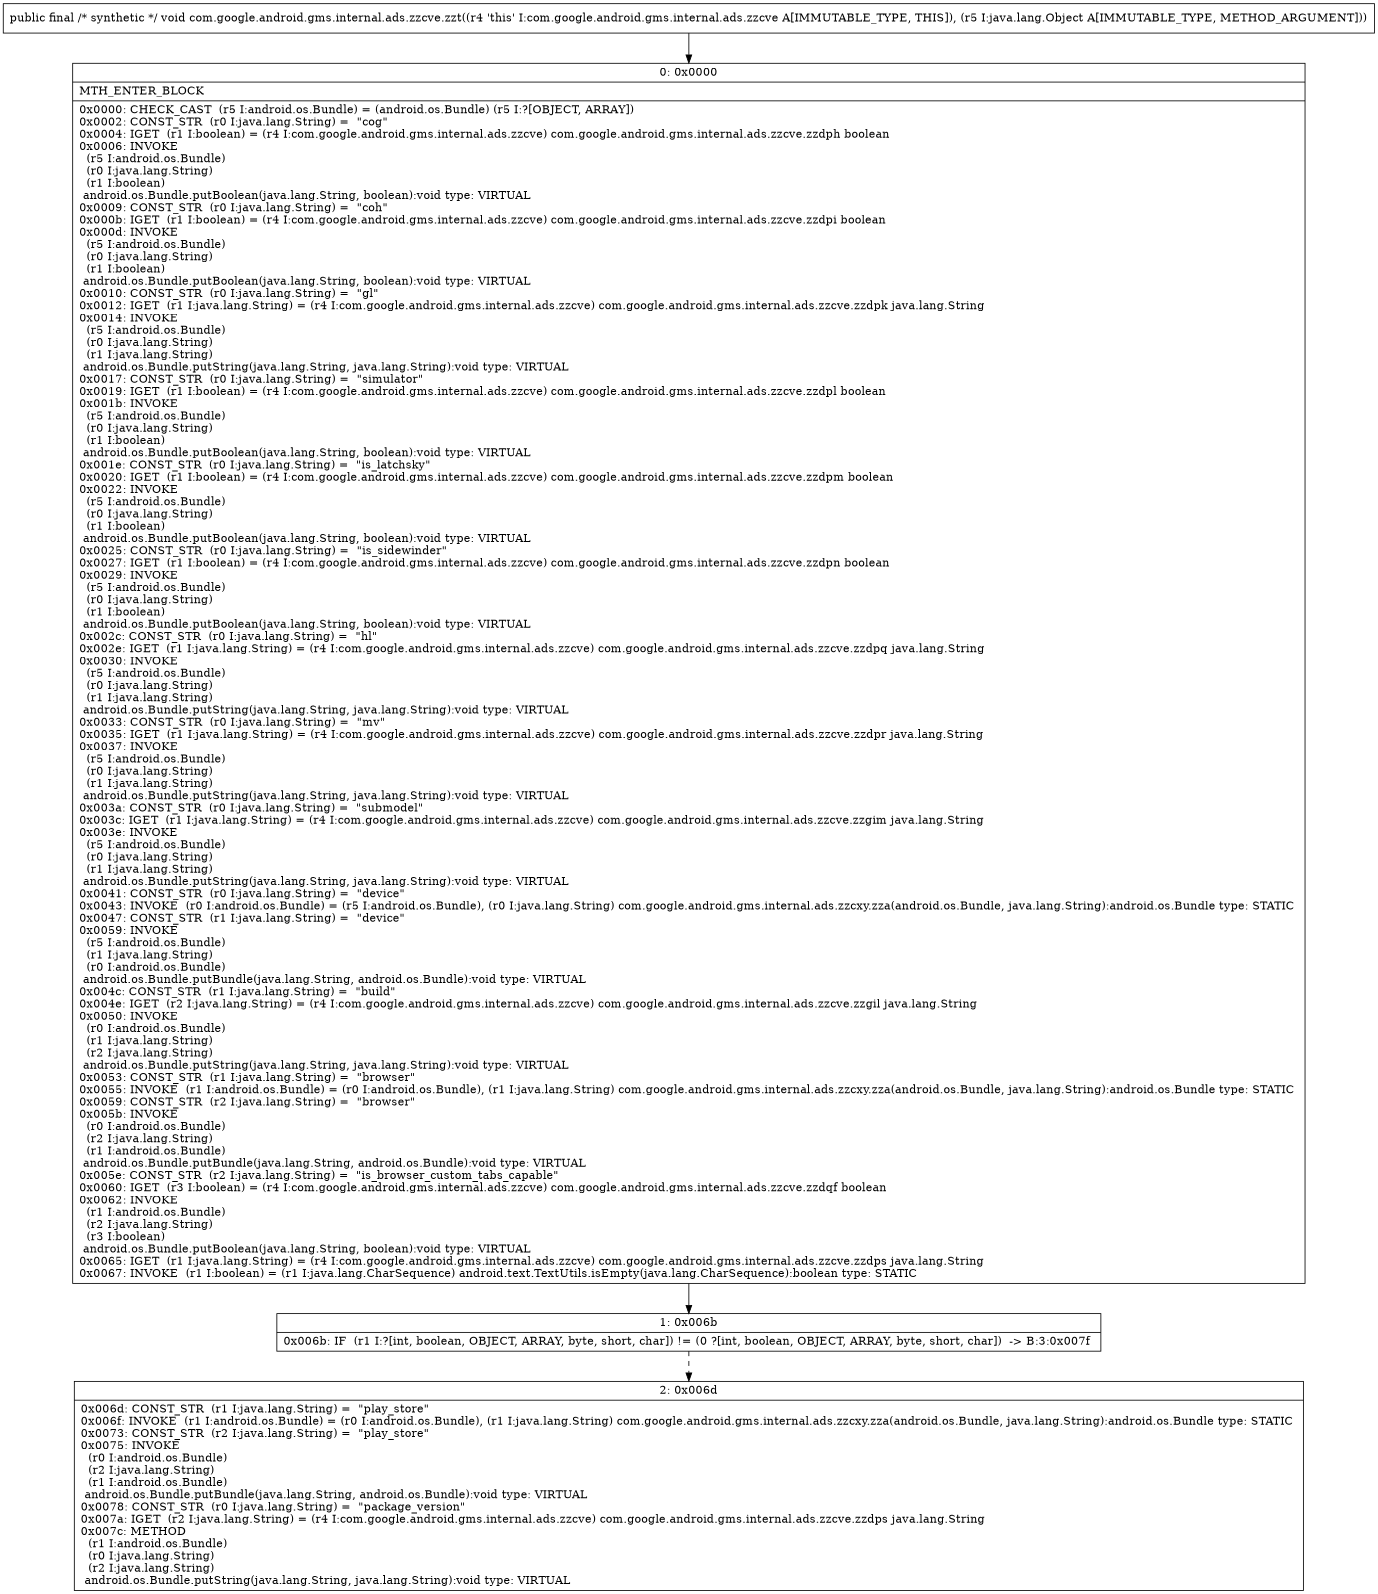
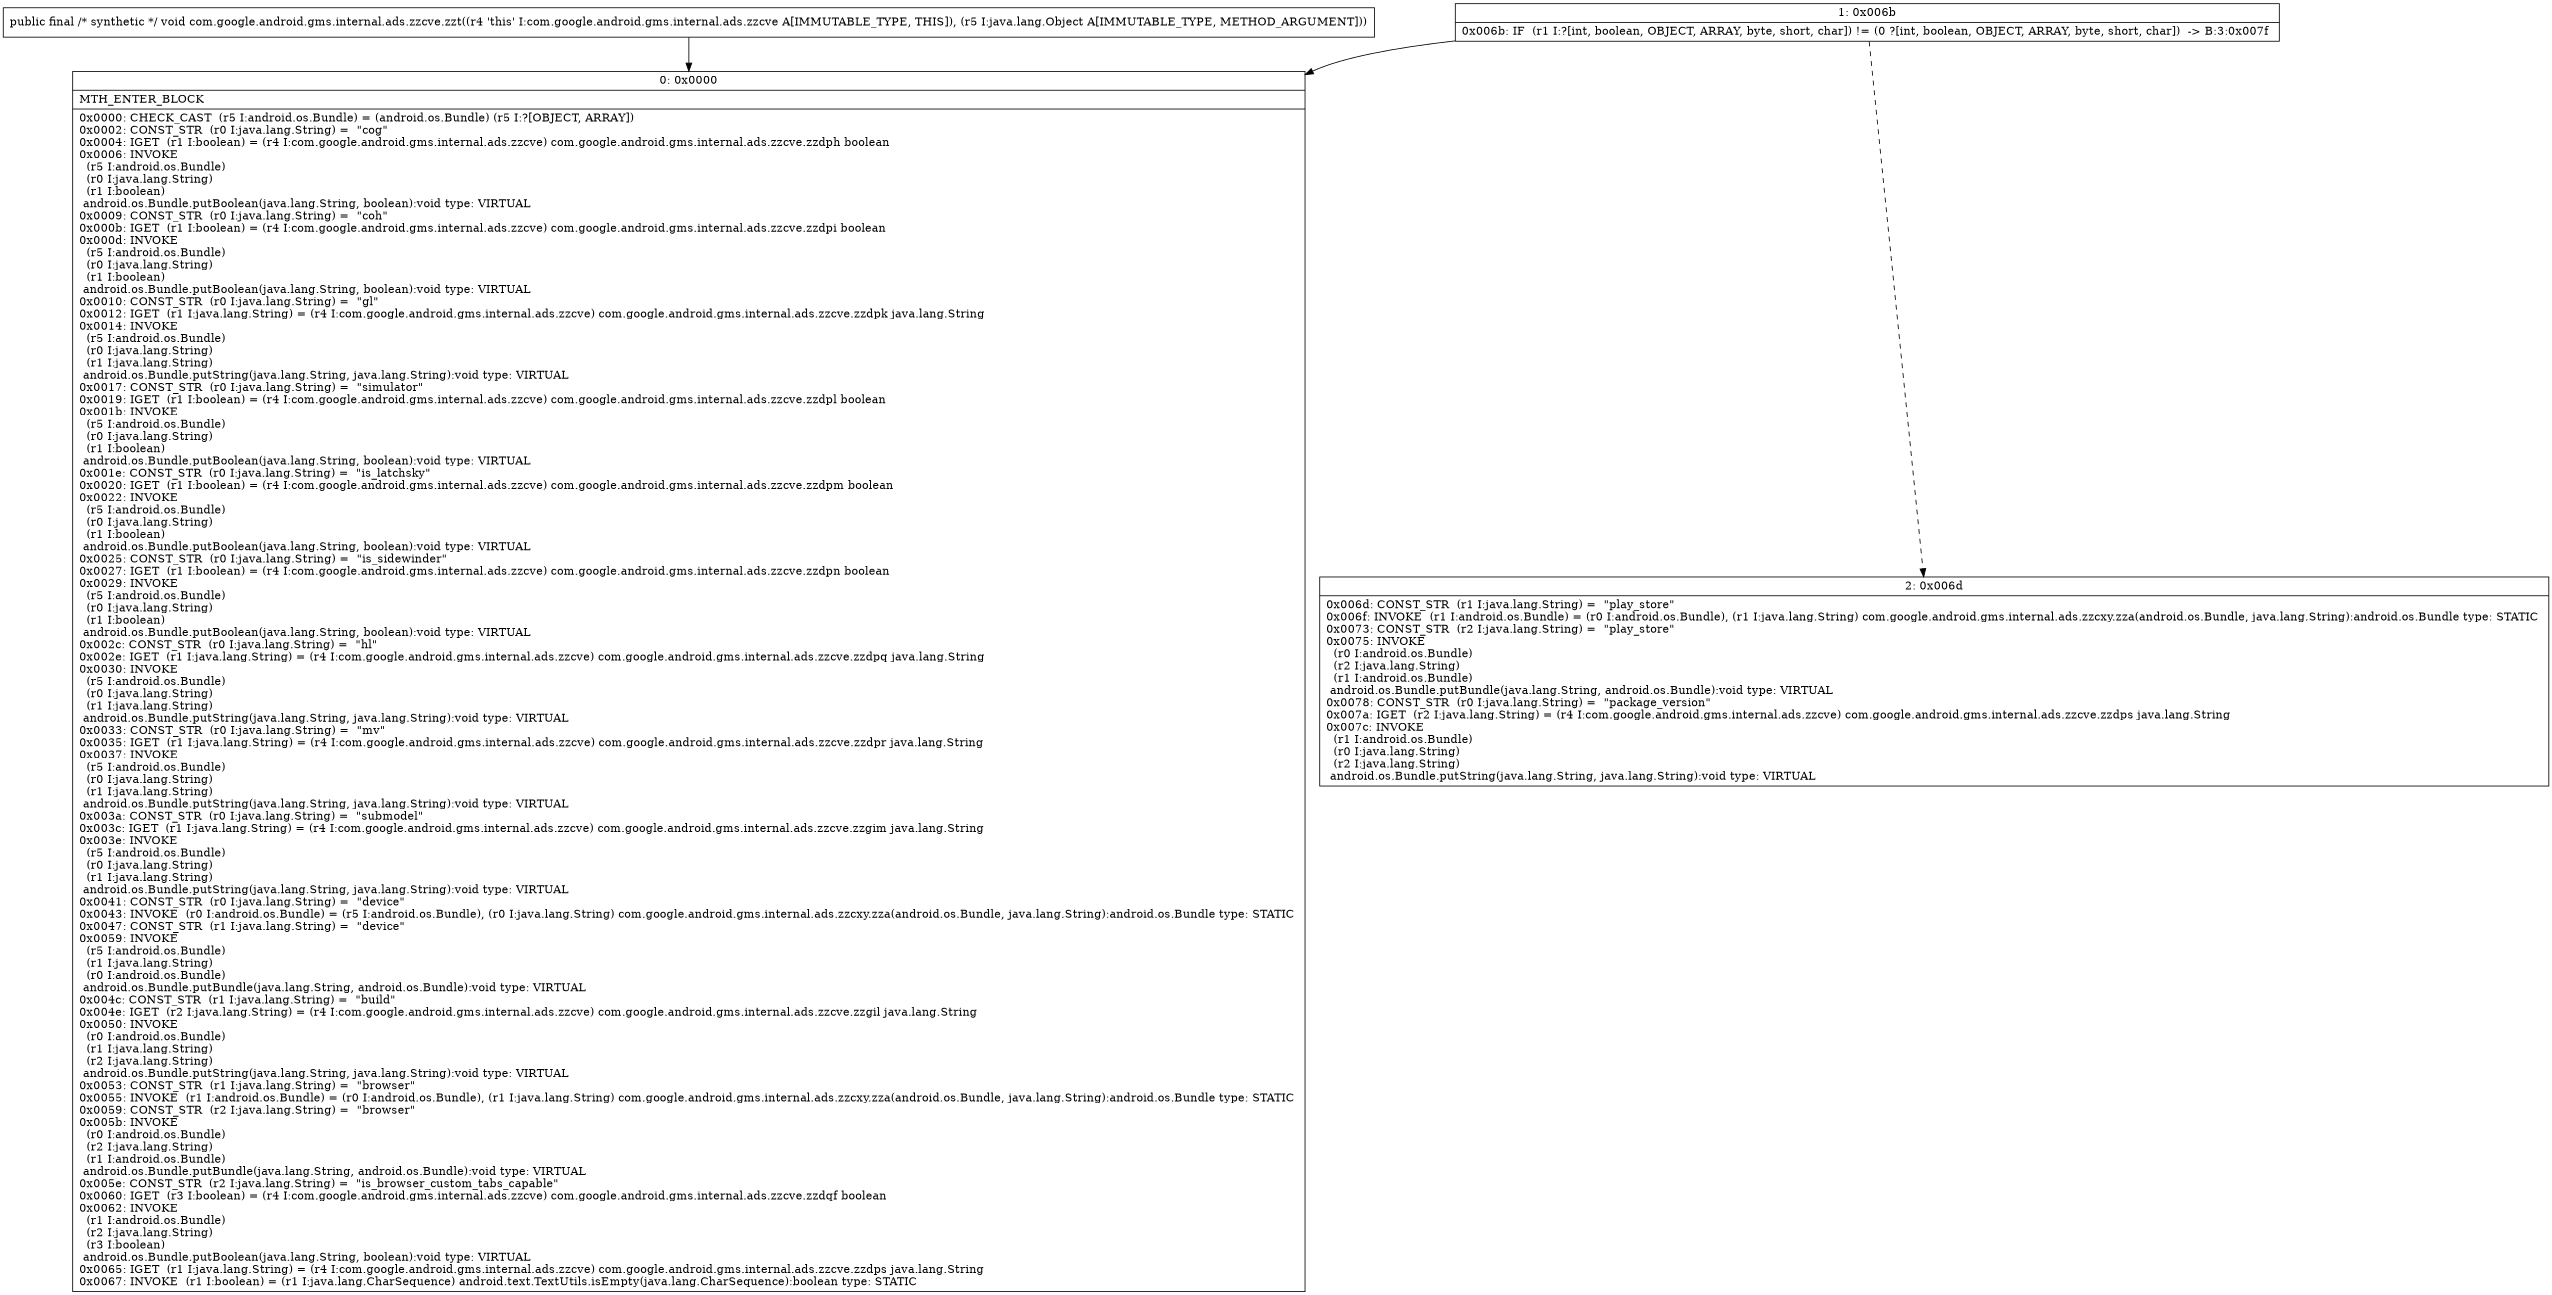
  digraph {
    node [shape=record]
    n1 [label="{0\:\ 0x0000|MTH_ENTER_BLOCK\l|0x0000: CHECK_CAST  (r5 I:android.os.Bundle) = (android.os.Bundle) (r5 I:?[OBJECT, ARRAY]) \l0x0002: CONST_STR  (r0 I:java.lang.String) =  \"cog\" \l0x0004: IGET  (r1 I:boolean) = (r4 I:com.google.android.gms.internal.ads.zzcve) com.google.android.gms.internal.ads.zzcve.zzdph boolean \l0x0006: INVOKE  \l  (r5 I:android.os.Bundle)\l  (r0 I:java.lang.String)\l  (r1 I:boolean)\l android.os.Bundle.putBoolean(java.lang.String, boolean):void type: VIRTUAL \l0x0009: CONST_STR  (r0 I:java.lang.String) =  \"coh\" \l0x000b: IGET  (r1 I:boolean) = (r4 I:com.google.android.gms.internal.ads.zzcve) com.google.android.gms.internal.ads.zzcve.zzdpi boolean \l0x000d: INVOKE  \l  (r5 I:android.os.Bundle)\l  (r0 I:java.lang.String)\l  (r1 I:boolean)\l android.os.Bundle.putBoolean(java.lang.String, boolean):void type: VIRTUAL \l0x0010: CONST_STR  (r0 I:java.lang.String) =  \"gl\" \l0x0012: IGET  (r1 I:java.lang.String) = (r4 I:com.google.android.gms.internal.ads.zzcve) com.google.android.gms.internal.ads.zzcve.zzdpk java.lang.String \l0x0014: INVOKE  \l  (r5 I:android.os.Bundle)\l  (r0 I:java.lang.String)\l  (r1 I:java.lang.String)\l android.os.Bundle.putString(java.lang.String, java.lang.String):void type: VIRTUAL \l0x0017: CONST_STR  (r0 I:java.lang.String) =  \"simulator\" \l0x0019: IGET  (r1 I:boolean) = (r4 I:com.google.android.gms.internal.ads.zzcve) com.google.android.gms.internal.ads.zzcve.zzdpl boolean \l0x001b: INVOKE  \l  (r5 I:android.os.Bundle)\l  (r0 I:java.lang.String)\l  (r1 I:boolean)\l android.os.Bundle.putBoolean(java.lang.String, boolean):void type: VIRTUAL \l0x001e: CONST_STR  (r0 I:java.lang.String) =  \"is_latchsky\" \l0x0020: IGET  (r1 I:boolean) = (r4 I:com.google.android.gms.internal.ads.zzcve) com.google.android.gms.internal.ads.zzcve.zzdpm boolean \l0x0022: INVOKE  \l  (r5 I:android.os.Bundle)\l  (r0 I:java.lang.String)\l  (r1 I:boolean)\l android.os.Bundle.putBoolean(java.lang.String, boolean):void type: VIRTUAL \l0x0025: CONST_STR  (r0 I:java.lang.String) =  \"is_sidewinder\" \l0x0027: IGET  (r1 I:boolean) = (r4 I:com.google.android.gms.internal.ads.zzcve) com.google.android.gms.internal.ads.zzcve.zzdpn boolean \l0x0029: INVOKE  \l  (r5 I:android.os.Bundle)\l  (r0 I:java.lang.String)\l  (r1 I:boolean)\l android.os.Bundle.putBoolean(java.lang.String, boolean):void type: VIRTUAL \l0x002c: CONST_STR  (r0 I:java.lang.String) =  \"hl\" \l0x002e: IGET  (r1 I:java.lang.String) = (r4 I:com.google.android.gms.internal.ads.zzcve) com.google.android.gms.internal.ads.zzcve.zzdpq java.lang.String \l0x0030: INVOKE  \l  (r5 I:android.os.Bundle)\l  (r0 I:java.lang.String)\l  (r1 I:java.lang.String)\l android.os.Bundle.putString(java.lang.String, java.lang.String):void type: VIRTUAL \l0x0033: CONST_STR  (r0 I:java.lang.String) =  \"mv\" \l0x0035: IGET  (r1 I:java.lang.String) = (r4 I:com.google.android.gms.internal.ads.zzcve) com.google.android.gms.internal.ads.zzcve.zzdpr java.lang.String \l0x0037: INVOKE  \l  (r5 I:android.os.Bundle)\l  (r0 I:java.lang.String)\l  (r1 I:java.lang.String)\l android.os.Bundle.putString(java.lang.String, java.lang.String):void type: VIRTUAL \l0x003a: CONST_STR  (r0 I:java.lang.String) =  \"submodel\" \l0x003c: IGET  (r1 I:java.lang.String) = (r4 I:com.google.android.gms.internal.ads.zzcve) com.google.android.gms.internal.ads.zzcve.zzgim java.lang.String \l0x003e: INVOKE  \l  (r5 I:android.os.Bundle)\l  (r0 I:java.lang.String)\l  (r1 I:java.lang.String)\l android.os.Bundle.putString(java.lang.String, java.lang.String):void type: VIRTUAL \l0x0041: CONST_STR  (r0 I:java.lang.String) =  \"device\" \l0x0043: INVOKE  (r0 I:android.os.Bundle) = (r5 I:android.os.Bundle), (r0 I:java.lang.String) com.google.android.gms.internal.ads.zzcxy.zza(android.os.Bundle, java.lang.String):android.os.Bundle type: STATIC \l0x0047: CONST_STR  (r1 I:java.lang.String) =  \"device\" \l0x0059: INVOKE  \l  (r5 I:android.os.Bundle)\l  (r1 I:java.lang.String)\l  (r0 I:android.os.Bundle)\l android.os.Bundle.putBundle(java.lang.String, android.os.Bundle):void type: VIRTUAL \l0x004c: CONST_STR  (r1 I:java.lang.String) =  \"build\" \l0x004e: IGET  (r2 I:java.lang.String) = (r4 I:com.google.android.gms.internal.ads.zzcve) com.google.android.gms.internal.ads.zzcve.zzgil java.lang.String \l0x0050: INVOKE  \l  (r0 I:android.os.Bundle)\l  (r1 I:java.lang.String)\l  (r2 I:java.lang.String)\l android.os.Bundle.putString(java.lang.String, java.lang.String):void type: VIRTUAL \l0x0053: CONST_STR  (r1 I:java.lang.String) =  \"browser\" \l0x0055: INVOKE  (r1 I:android.os.Bundle) = (r0 I:android.os.Bundle), (r1 I:java.lang.String) com.google.android.gms.internal.ads.zzcxy.zza(android.os.Bundle, java.lang.String):android.os.Bundle type: STATIC \l0x0059: CONST_STR  (r2 I:java.lang.String) =  \"browser\" \l0x005b: INVOKE  \l  (r0 I:android.os.Bundle)\l  (r2 I:java.lang.String)\l  (r1 I:android.os.Bundle)\l android.os.Bundle.putBundle(java.lang.String, android.os.Bundle):void type: VIRTUAL \l0x005e: CONST_STR  (r2 I:java.lang.String) =  \"is_browser_custom_tabs_capable\" \l0x0060: IGET  (r3 I:boolean) = (r4 I:com.google.android.gms.internal.ads.zzcve) com.google.android.gms.internal.ads.zzcve.zzdqf boolean \l0x0062: INVOKE  \l  (r1 I:android.os.Bundle)\l  (r2 I:java.lang.String)\l  (r3 I:boolean)\l android.os.Bundle.putBoolean(java.lang.String, boolean):void type: VIRTUAL \l0x0065: IGET  (r1 I:java.lang.String) = (r4 I:com.google.android.gms.internal.ads.zzcve) com.google.android.gms.internal.ads.zzcve.zzdps java.lang.String \l0x0067: INVOKE  (r1 I:boolean) = (r1 I:java.lang.CharSequence) android.text.TextUtils.isEmpty(java.lang.CharSequence):boolean type: STATIC \l}"]
    n2 [label="{1\:\ 0x006b|0x006b: IF  (r1 I:?[int, boolean, OBJECT, ARRAY, byte, short, char]) != (0 ?[int, boolean, OBJECT, ARRAY, byte, short, char])  \-\> B:3:0x007f \l}"]
-   n3 [label="{2\:\ 0x006d|0x006d: CONST_STR  (r1 I:java.lang.String) =  \"play_store\" \l0x006f: INVOKE  (r1 I:android.os.Bundle) = (r0 I:android.os.Bundle), (r1 I:java.lang.String) com.google.android.gms.internal.ads.zzcxy.zza(android.os.Bundle, java.lang.String):android.os.Bundle type: STATIC \l0x0073: CONST_STR  (r2 I:java.lang.String) =  \"play_store\" \l0x0075: INVOKE  \l  (r0 I:android.os.Bundle)\l  (r2 I:java.lang.String)\l  (r1 I:android.os.Bundle)\l android.os.Bundle.putBundle(java.lang.String, android.os.Bundle):void type: VIRTUAL \l0x0078: CONST_STR  (r0 I:java.lang.String) =  \"package_version\" \l0x007a: IGET  (r2 I:java.lang.String) = (r4 I:com.google.android.gms.internal.ads.zzcve) com.google.android.gms.internal.ads.zzcve.zzdps java.lang.String \l0x007c: METHOD  \l  (r1 I:android.os.Bundle)\l  (r0 I:java.lang.String)\l  (r2 I:java.lang.String)\l android.os.Bundle.putString(java.lang.String, java.lang.String):void type: VIRTUAL \l}"]
+   n3 [label="{2\:\ 0x006d|0x006d: CONST_STR  (r1 I:java.lang.String) =  \"play_store\" \l0x006f: INVOKE  (r1 I:android.os.Bundle) = (r0 I:android.os.Bundle), (r1 I:java.lang.String) com.google.android.gms.internal.ads.zzcxy.zza(android.os.Bundle, java.lang.String):android.os.Bundle type: STATIC \l0x0073: CONST_STR  (r2 I:java.lang.String) =  \"play_store\" \l0x0075: INVOKE  \l  (r0 I:android.os.Bundle)\l  (r2 I:java.lang.String)\l  (r1 I:android.os.Bundle)\l android.os.Bundle.putBundle(java.lang.String, android.os.Bundle):void type: VIRTUAL \l0x0078: CONST_STR  (r0 I:java.lang.String) =  \"package_version\" \l0x007a: IGET  (r2 I:java.lang.String) = (r4 I:com.google.android.gms.internal.ads.zzcve) com.google.android.gms.internal.ads.zzcve.zzdps java.lang.String \l0x007c: INVOKE  \l  (r1 I:android.os.Bundle)\l  (r0 I:java.lang.String)\l  (r2 I:java.lang.String)\l android.os.Bundle.putString(java.lang.String, java.lang.String):void type: VIRTUAL \l}"]
    n4 [label="{public final \/* synthetic *\/ void com.google.android.gms.internal.ads.zzcve.zzt((r4 'this' I:com.google.android.gms.internal.ads.zzcve A[IMMUTABLE_TYPE, THIS]), (r5 I:java.lang.Object A[IMMUTABLE_TYPE, METHOD_ARGUMENT])) }"]
-   n1 -> n2
+   n2 -> n1
    n2 -> n3 [style=dashed]
    n4 -> n1
  }
